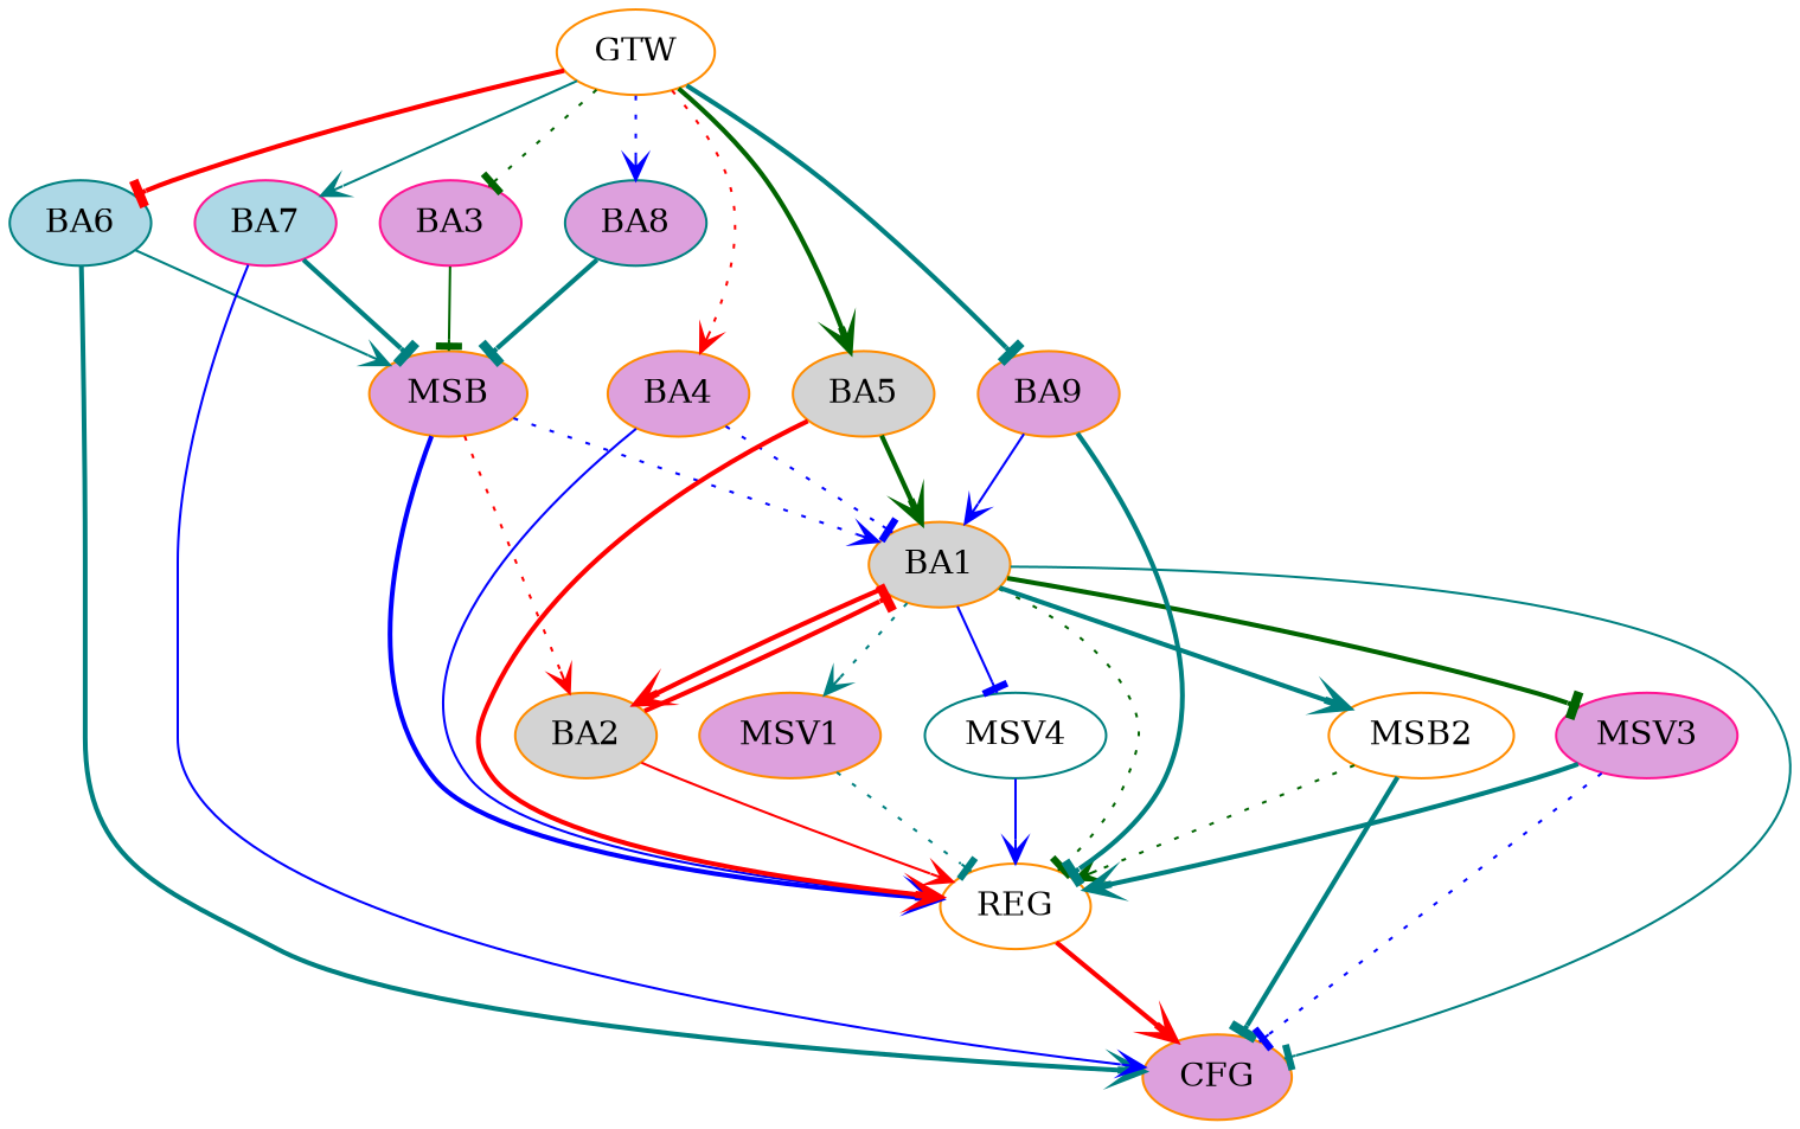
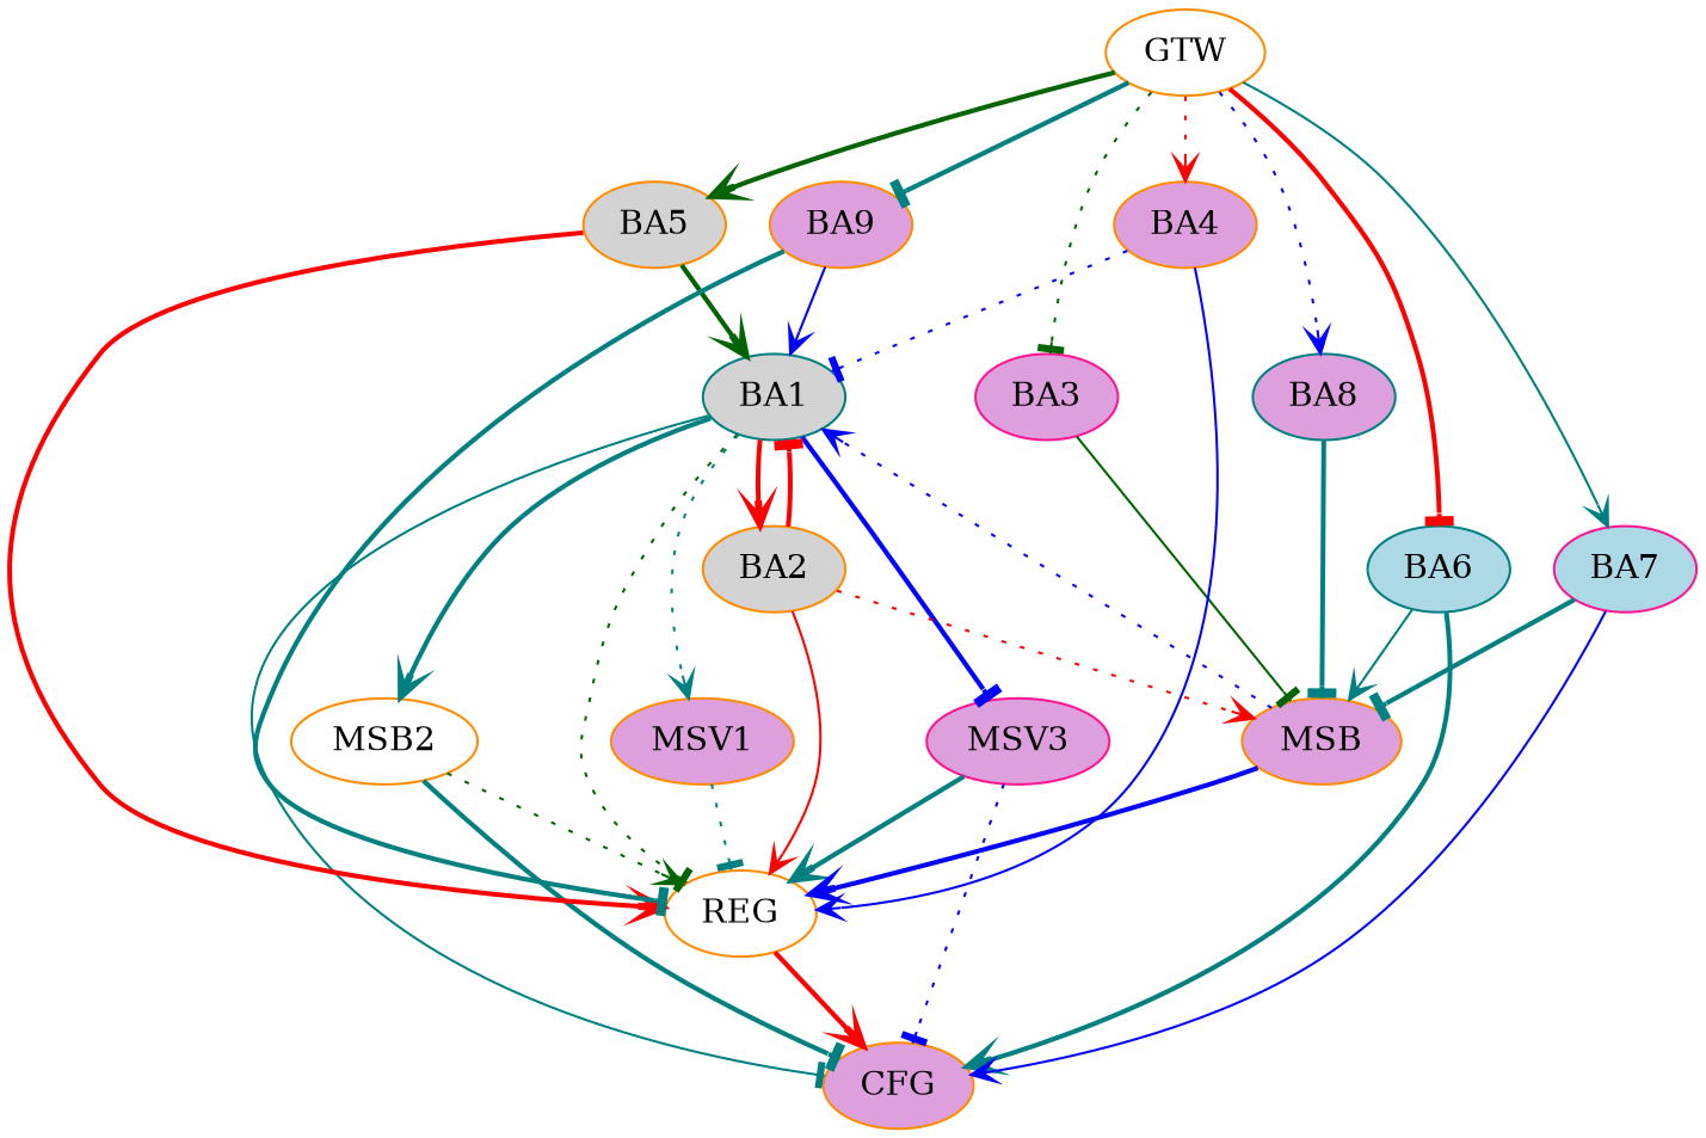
  strict digraph {
    node [color=darkorange fillcolor=plum style=filled]
    edge [arrowhead=vee color=teal style=bold]
-   n1 [fillcolor=lightgrey label=BA1]
+   n1 [color=teal fillcolor=lightgrey label=BA1]
    n2 [fillcolor=lightgrey label=BA2]
    n3 [fillcolor=white label=REG]
    n4 [label=CFG]
    n5 [label=MSV1]
    n6 [fillcolor=white label=MSB2]
    n7 [color=deeppink label=MSV3]
-   n8 [color=teal fillcolor=white label=MSV4]
    n9 [color=deeppink label=BA3]
    n10 [label=MSB]
    n11 [label=BA4]
    n12 [fillcolor=lightgrey label=BA5]
    n13 [color=teal fillcolor=lightblue label=BA6]
    n14 [color=deeppink fillcolor=lightblue label=BA7]
    n15 [color=teal label=BA8]
    n16 [label=BA9]
    n17 [fillcolor=white label=GTW]
    n1 -> n2 [color=red]
    n1 -> n3 [arrowhead=tee color=darkgreen style=dotted]
    n1 -> n4 [arrowhead=tee style=solid]
    n1 -> n5 [style=dotted]
    n1 -> n6
-   n1 -> n7 [arrowhead=tee color=darkgreen]
-   n1 -> n8 [arrowhead=tee color=blue style=solid]
+   n1 -> n7 [arrowhead=tee color=blue]
    n2 -> n1 [arrowhead=tee color=red]
    n2 -> n3 [color=red style=solid]
    n3 -> n4 [color=red]
    n5 -> n3 [arrowhead=tee style=dotted]
    n6 -> n3 [color=darkgreen style=dotted]
    n6 -> n4 [arrowhead=tee]
    n7 -> n3
    n7 -> n4 [arrowhead=tee color=blue style=dotted]
-   n8 -> n3 [color=blue style=solid]
    n9 -> n10 [arrowhead=tee color=darkgreen style=solid]
    n10 -> n1 [color=blue style=dotted]
-   n10 -> n2 [color=red style=dotted]
+   n2 -> n10 [color=red style=dotted]
    n10 -> n3 [color=blue]
    n11 -> n1 [arrowhead=tee color=blue style=dotted]
    n11 -> n3 [color=blue style=solid]
    n12 -> n1 [color=darkgreen]
    n12 -> n3 [color=red]
    n13 -> n4
    n13 -> n10 [style=solid]
    n14 -> n4 [color=blue style=solid]
    n14 -> n10 [arrowhead=tee]
    n15 -> n10 [arrowhead=tee]
    n16 -> n1 [color=blue style=solid]
    n16 -> n3 [arrowhead=tee]
    n17 -> n9 [arrowhead=tee color=darkgreen style=dotted]
    n17 -> n11 [color=red style=dotted]
    n17 -> n12 [color=darkgreen]
    n17 -> n13 [arrowhead=tee color=red]
    n17 -> n14 [style=solid]
    n17 -> n15 [color=blue style=dotted]
    n17 -> n16 [arrowhead=tee]
  }
